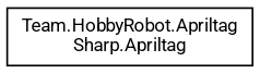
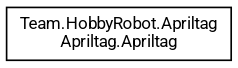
  digraph {
    rankdir=LR
    fontname=Roboto
-   n1 [color=black fillcolor=white fontname=Roboto fontsize=10 height=0.2 label="Team.HobbyRobot.Apriltag\lSharp.Apriltag" shape=record style=filled width=0.4]
+   n1 [color=black fillcolor=white fontname=Roboto fontsize=10 height=0.2 label="Team.HobbyRobot.Apriltag\lApriltag.Apriltag" shape=record style=filled width=0.4]
  }
